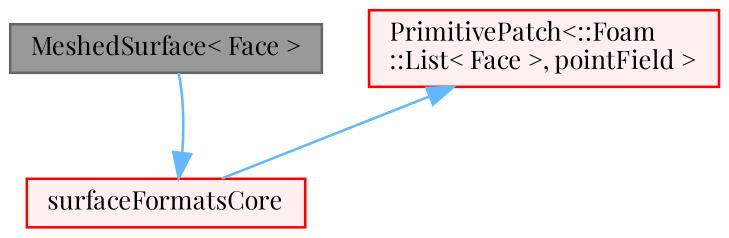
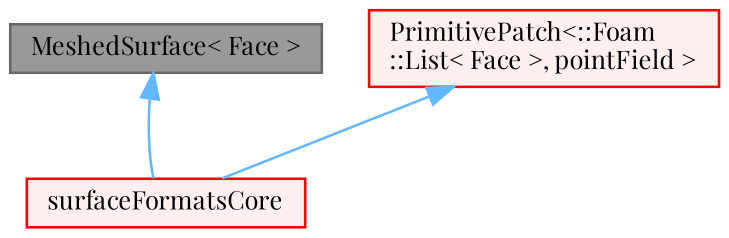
  digraph {
    fontname="Playfair Display"
    node [color=red fillcolor="#FFF0F0" fontname="Playfair Display" fontsize=10 shape=box style=filled]
    edge [color=steelblue1 dir=back fontname="Playfair Display" fontsize=10 labelfontname=Helvetica labelfontsize=10 style=solid]
    n1 [color=gray40 fillcolor=grey60 fontcolor=black height=0.2 label="MeshedSurface\< Face \>" width=0.4]
    n2 [height=0.2 label="PrimitivePatch\<::Foam\l::List\< Face \>, pointField \>" width=0.4]
    n3 [height=0.2 label=surfaceFormatsCore width=0.4]
    n2 -> n3
-   n3 -> n1
+   n1 -> n3
  }
